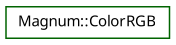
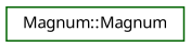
  digraph {
    rankdir=LR
    fontname="Noto Sans"
-   n1 [color=darkgreen fillcolor=white fontname="Noto Sans" fontsize=10 height=0.2 label="Magnum::ColorRGB" shape=record style=filled width=0.4]
+   n1 [color=darkgreen fillcolor=white fontname="Noto Sans" fontsize=10 height=0.2 label="Magnum::Magnum" shape=record style=filled width=0.4]
  }
